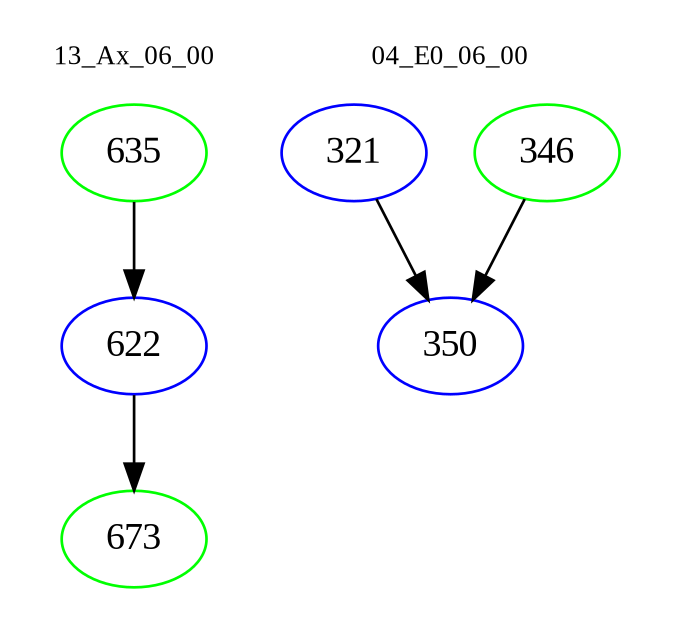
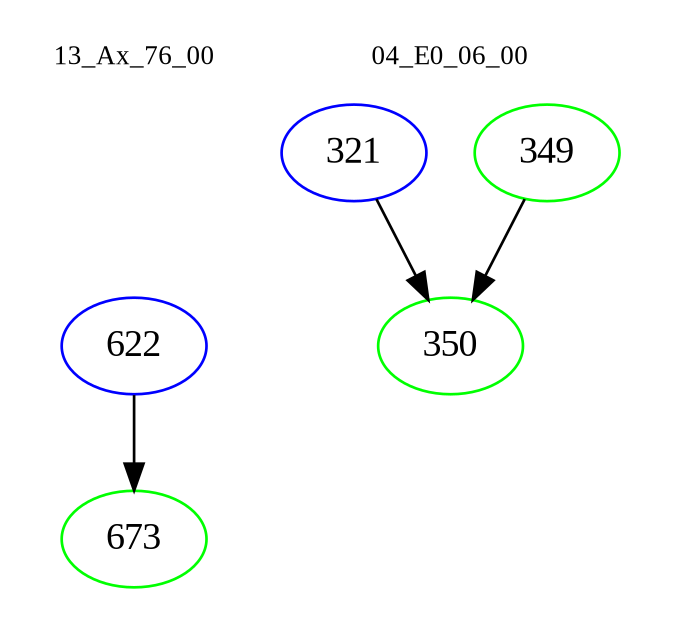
  digraph {
    fontname="Liberation Serif"
    node [color=green fontname="Liberation Serif"]
    edge [color=black fontname="Liberation Serif"]
-   n1 [label=635]
    n2 [color=blue label=622]
    n3 [label=673]
-   n4 [label=346]
+   n4 [label=349]
    n5 [color=blue label=321]
-   n6 [color=blue label=350]
+   n6 [label=350]
    subgraph cluster_1 {
      color=white
      fontsize=10
-     label="13_Ax_06_00"
-     n1
+     label="13_Ax_76_00"
      n2
      n3
    }
    subgraph cluster_2 {
      color=white
      fontsize=10
      label="04_E0_06_00"
      n4
      n5
      n6
    }
-   n1 -> n2
    n2 -> n3
    n4 -> n6
    n5 -> n6
  }
